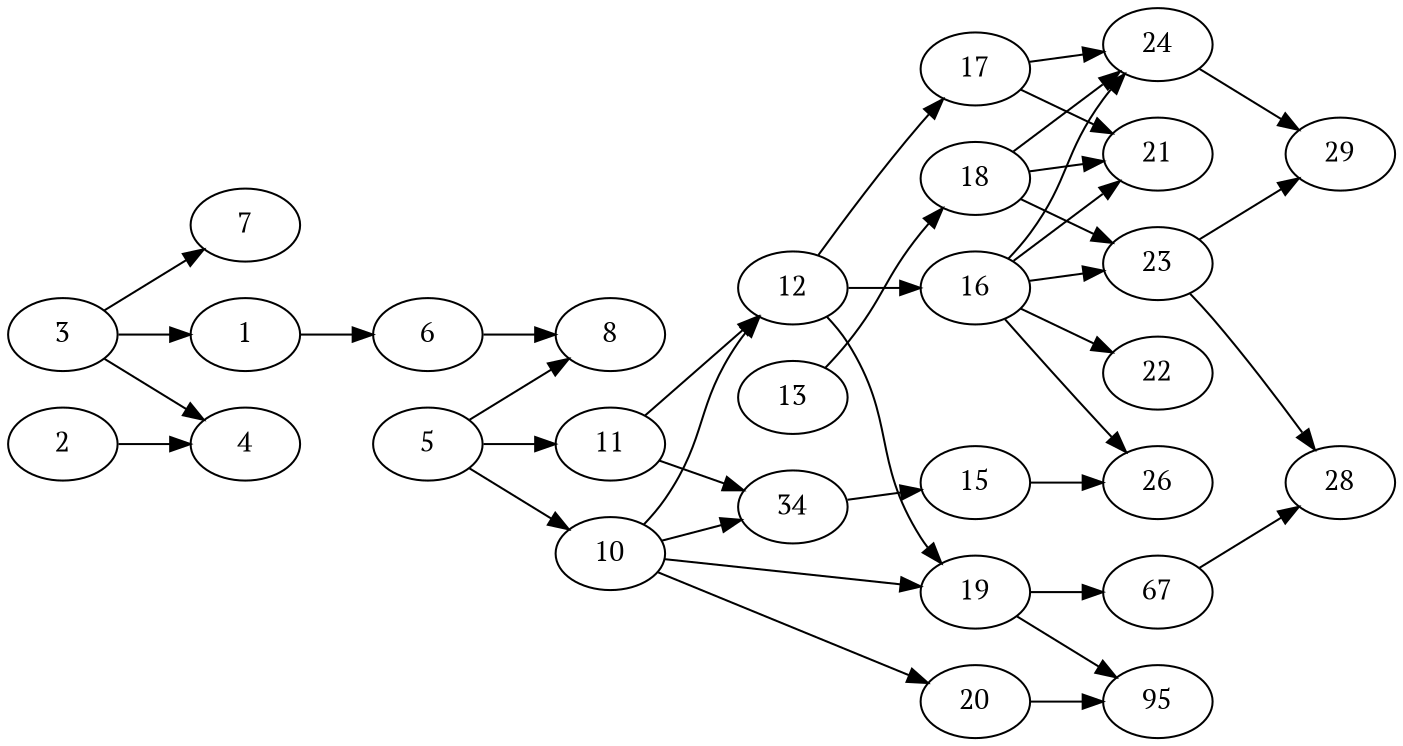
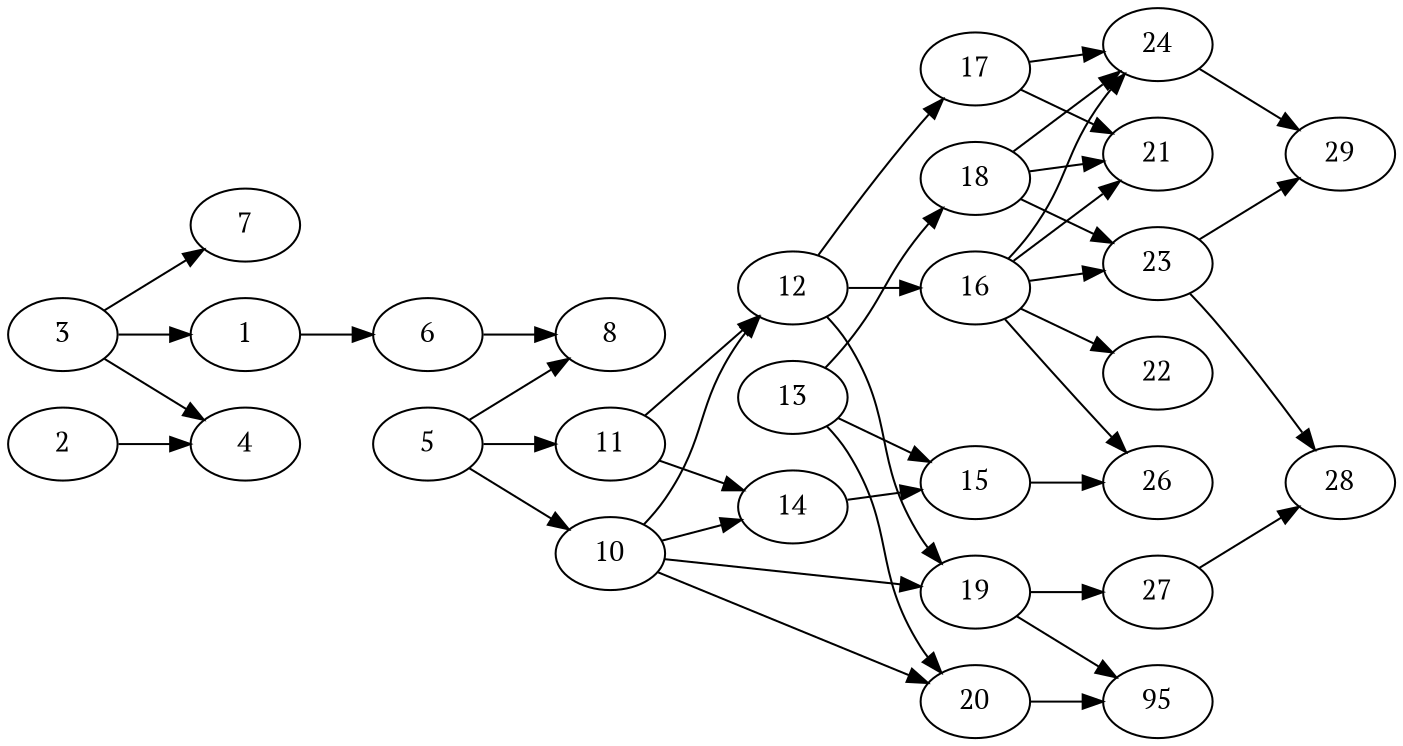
  digraph {
    fontname="PT Serif"
    rankdir=LR
    node [alpha=0.04 fontname="PT Serif"]
    edge [fontname="PT Serif"]
    1 [expect_size=758076646751368576]
    6 [alpha=0.18 expect_size=149773821094786432]
    8 [alpha=0.05 expect_size=18685481106435476]
    2 [alpha=0.06 expect_size=157811581862688063488]
    4 [alpha=0.16 expect_size=2042499907028330217472]
    3 [alpha=0.05 expect_size=1387145825448703819776]
    7 [alpha=0.09 expect_size=136105338901331181568]
    5 [expect_size=261395029302293037056]
    10 [expect_size=121881918787864336]
    11 [alpha=0.10 expect_size=846260172410056448]
    12 [alpha=0.05 expect_size=50781520524112536]
-   14 [alpha=0.00 expect_size=7543073302094619 label=34]
+   14 [alpha=0.00 expect_size=7543073302094619]
    20 [alpha=0.06 expect_size=1592756949241726763008]
    19 [alpha=0.02 expect_size=114118569132591939584]
    13 [alpha=0.15 expect_size=488847569832059840]
    15 [alpha=0.16 expect_size=1414154845499050]
    18 [alpha=0.00 expect_size=13497134779914590]
    16 [alpha=0.08 expect_size=177095537949542400]
    17 [alpha=0.05 expect_size=1256742619392613632]
    26 [alpha=0.02 expect_size=697057518451542272]
    21 [alpha=0.19 expect_size=300878397313743168]
    23 [alpha=0.19 expect_size=824523987119601536]
    24 [alpha=0.10 expect_size=26560193660980400]
    n24 [alpha=0.12 expect_size=48651830453748472 label=95]
    22 [alpha=0.18 expect_size=1910066028774148352]
-   27 [alpha=0.19 expect_size=16732471848364670976 label=67]
+   27 [alpha=0.19 expect_size=16732471848364670976]
    28 [alpha=0.02 expect_size=31360258415808492]
    29 [expect_size=208462505852921440]
    1 -> 6
    6 -> 8
    2 -> 4
    3 -> 1
    3 -> 4
    3 -> 7
    5 -> 8
    5 -> 10
    5 -> 11
    10 -> 12
    10 -> 14
    10 -> 20
    10 -> 19
    11 -> 12
    11 -> 14
    12 -> 19
    12 -> 16
    12 -> 17
    14 -> 15
    20 -> n24
    19 -> n24
    19 -> 27
+   13 -> 20
+   13 -> 15
    13 -> 18
    15 -> 26
    18 -> 21
    18 -> 23
    18 -> 24
    16 -> 26
    16 -> 21
    16 -> 23
    16 -> 24
    16 -> 22
    17 -> 21
    17 -> 24
    23 -> 28
    23 -> 29
    24 -> 29
    27 -> 28
  }
